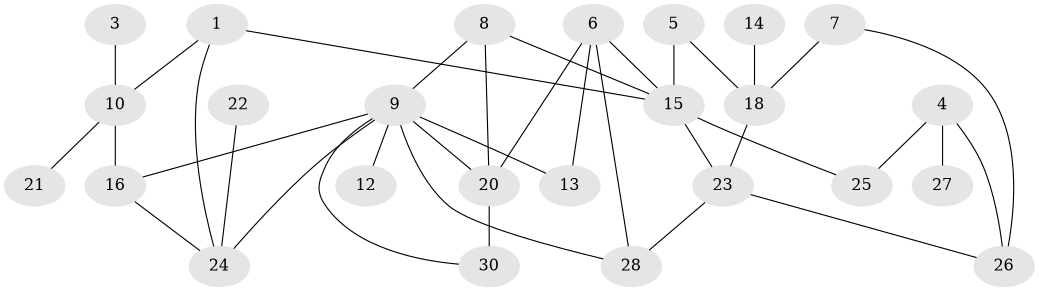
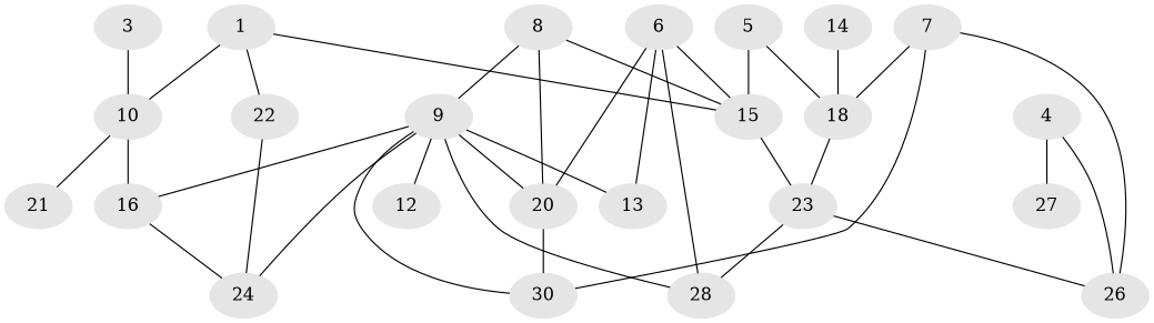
  graph {
    node [color=gray90 style=filled]
    edge [weight=1.0]
    1
    10
    15
    24
    16
    21
-   25
    23
    9
    28
    13
    20
    30
    12
    3
    4
    26
    27
    5
    18
    6
    7
    8
    14
    22
    1 -- 10
    1 -- 15
-   1 -- 24
+   1 -- 22
    10 -- 16 [weight=2.0]
    10 -- 21 [weight=2.0]
-   15 -- 25
    15 -- 23
    16 -- 24
    23 -- 28
    23 -- 26
    9 -- 24 [weight=2.0]
    9 -- 16 [weight=2.0]
    9 -- 28
    9 -- 13
    9 -- 20 [weight=3.0]
    9 -- 30
    9 -- 12
    20 -- 30
    3 -- 10
-   4 -- 25
    4 -- 26
    4 -- 27
    5 -- 15
    5 -- 18
    18 -- 23
    6 -- 15 [weight=2.0]
    6 -- 28
    6 -- 13
    6 -- 20
+   7 -- 30
    7 -- 26
    7 -- 18
    8 -- 15
    8 -- 9
    8 -- 20
    14 -- 18
    22 -- 24
  }
